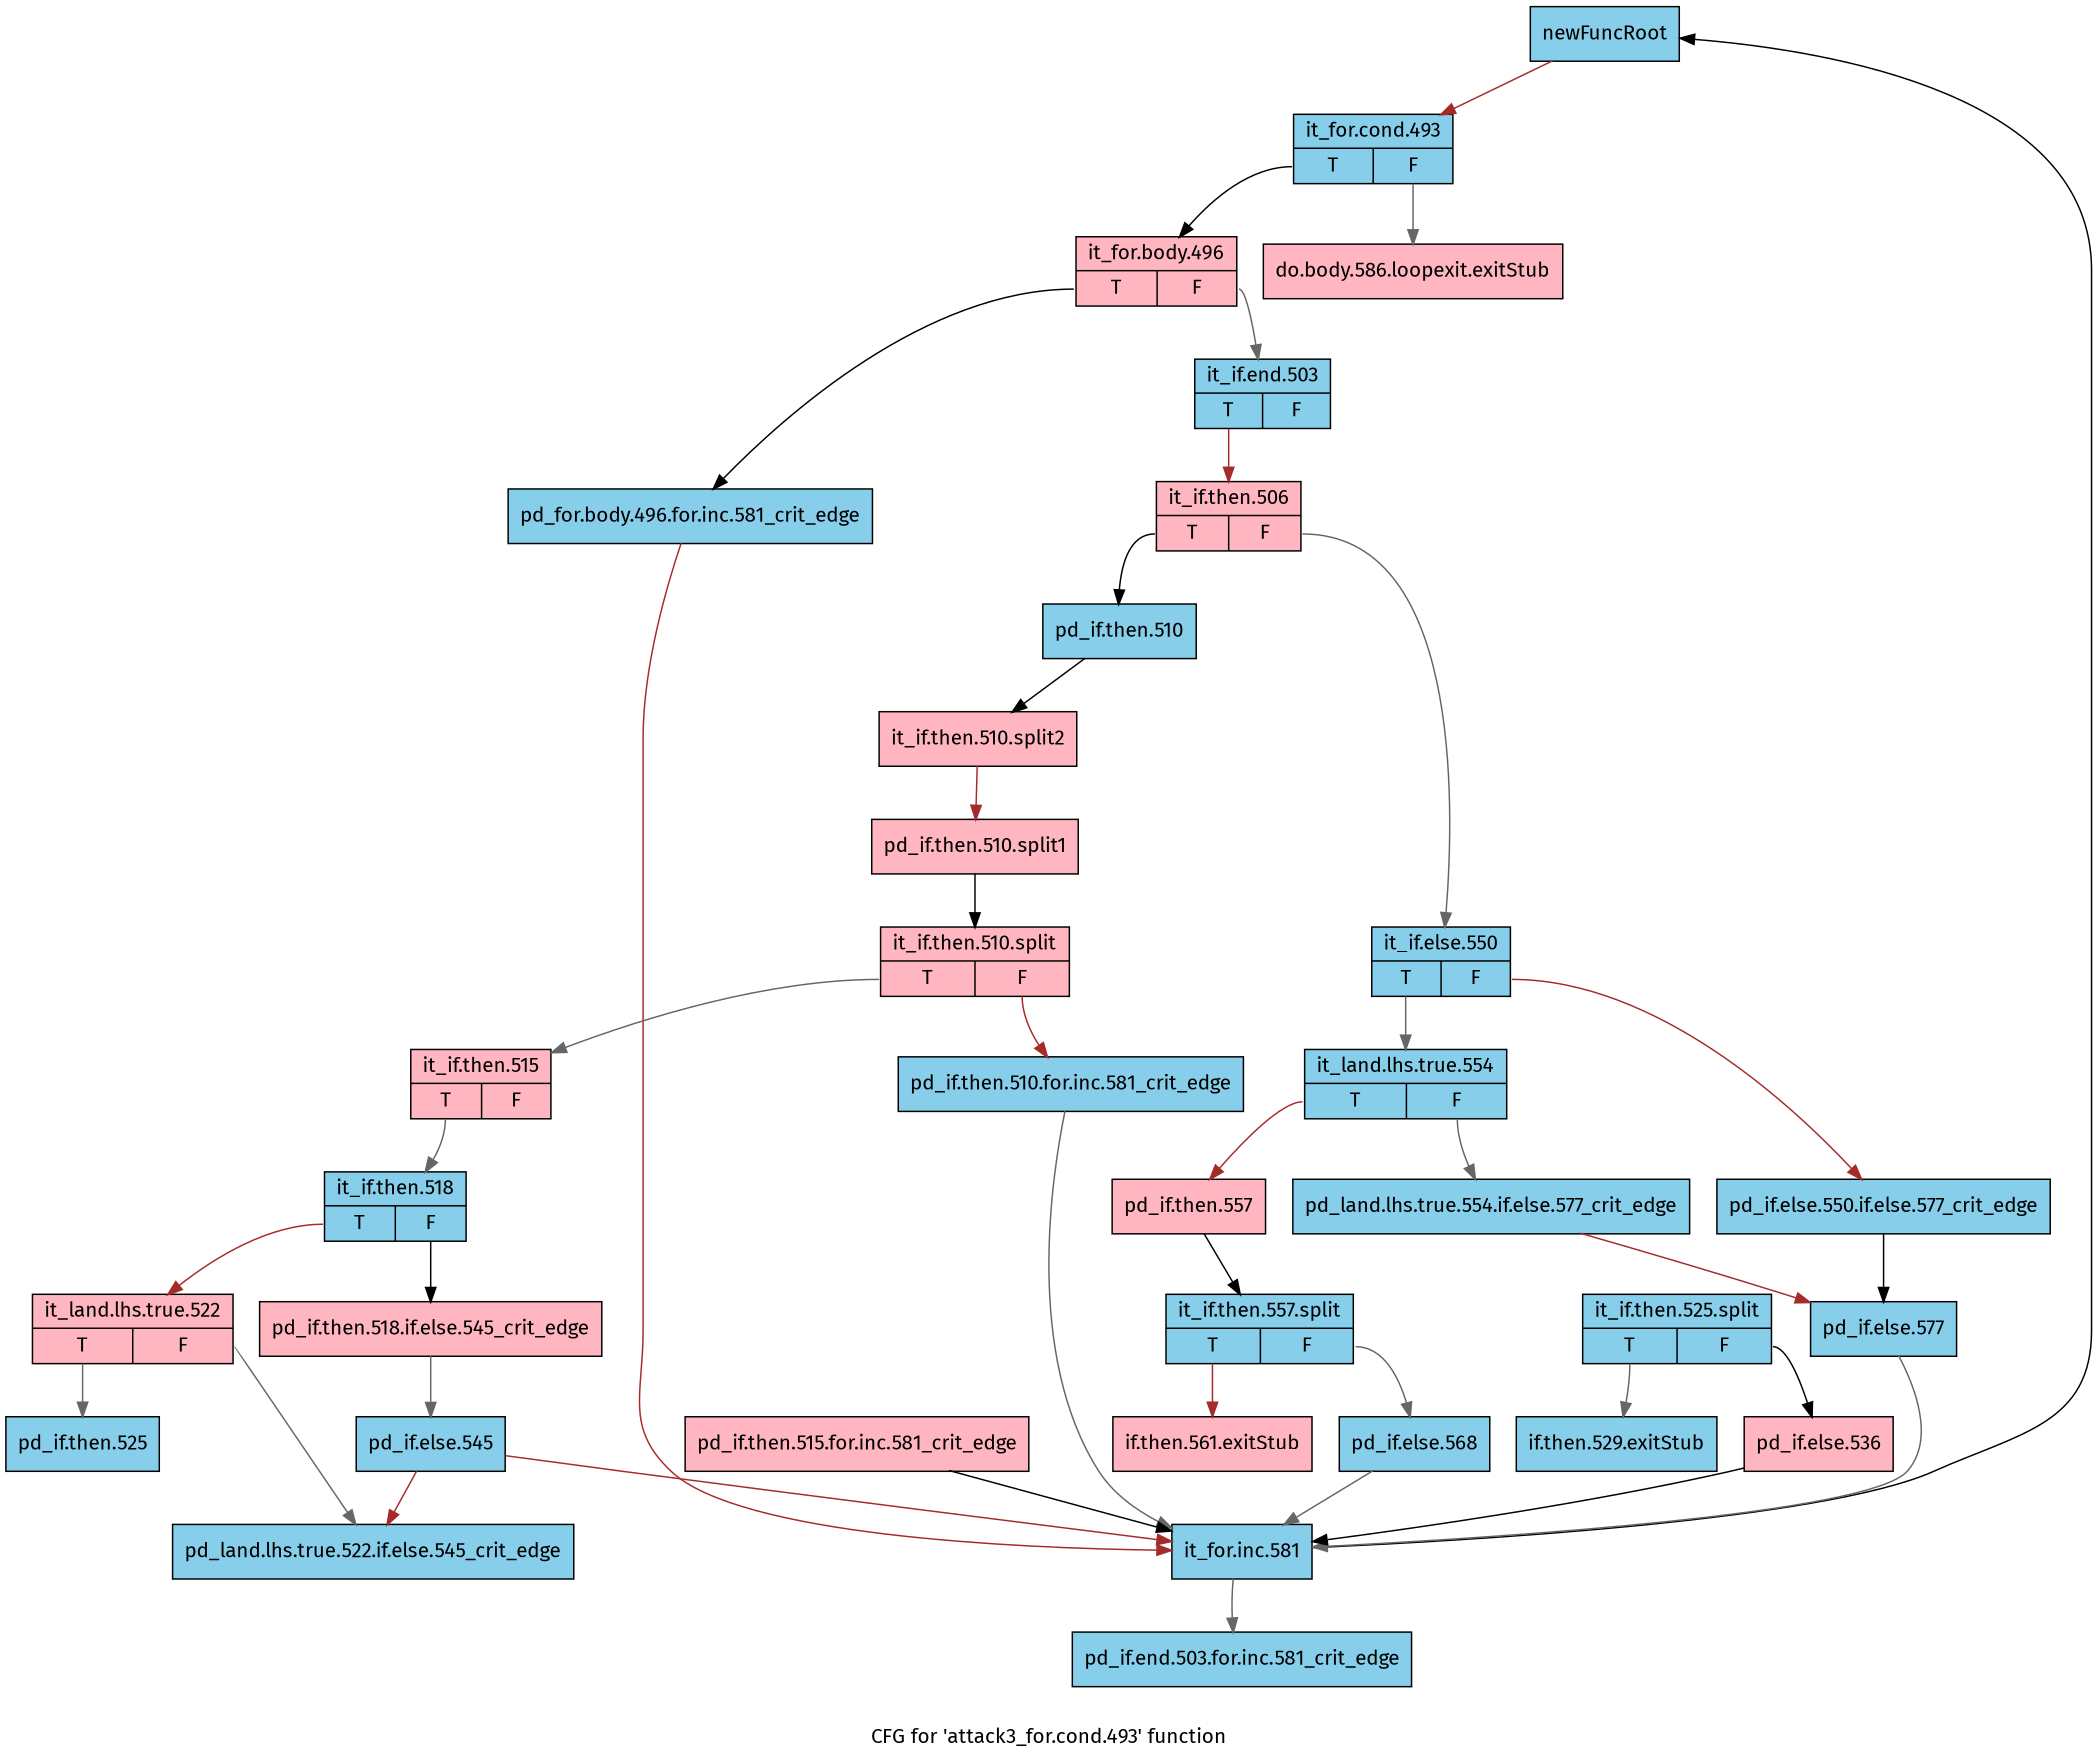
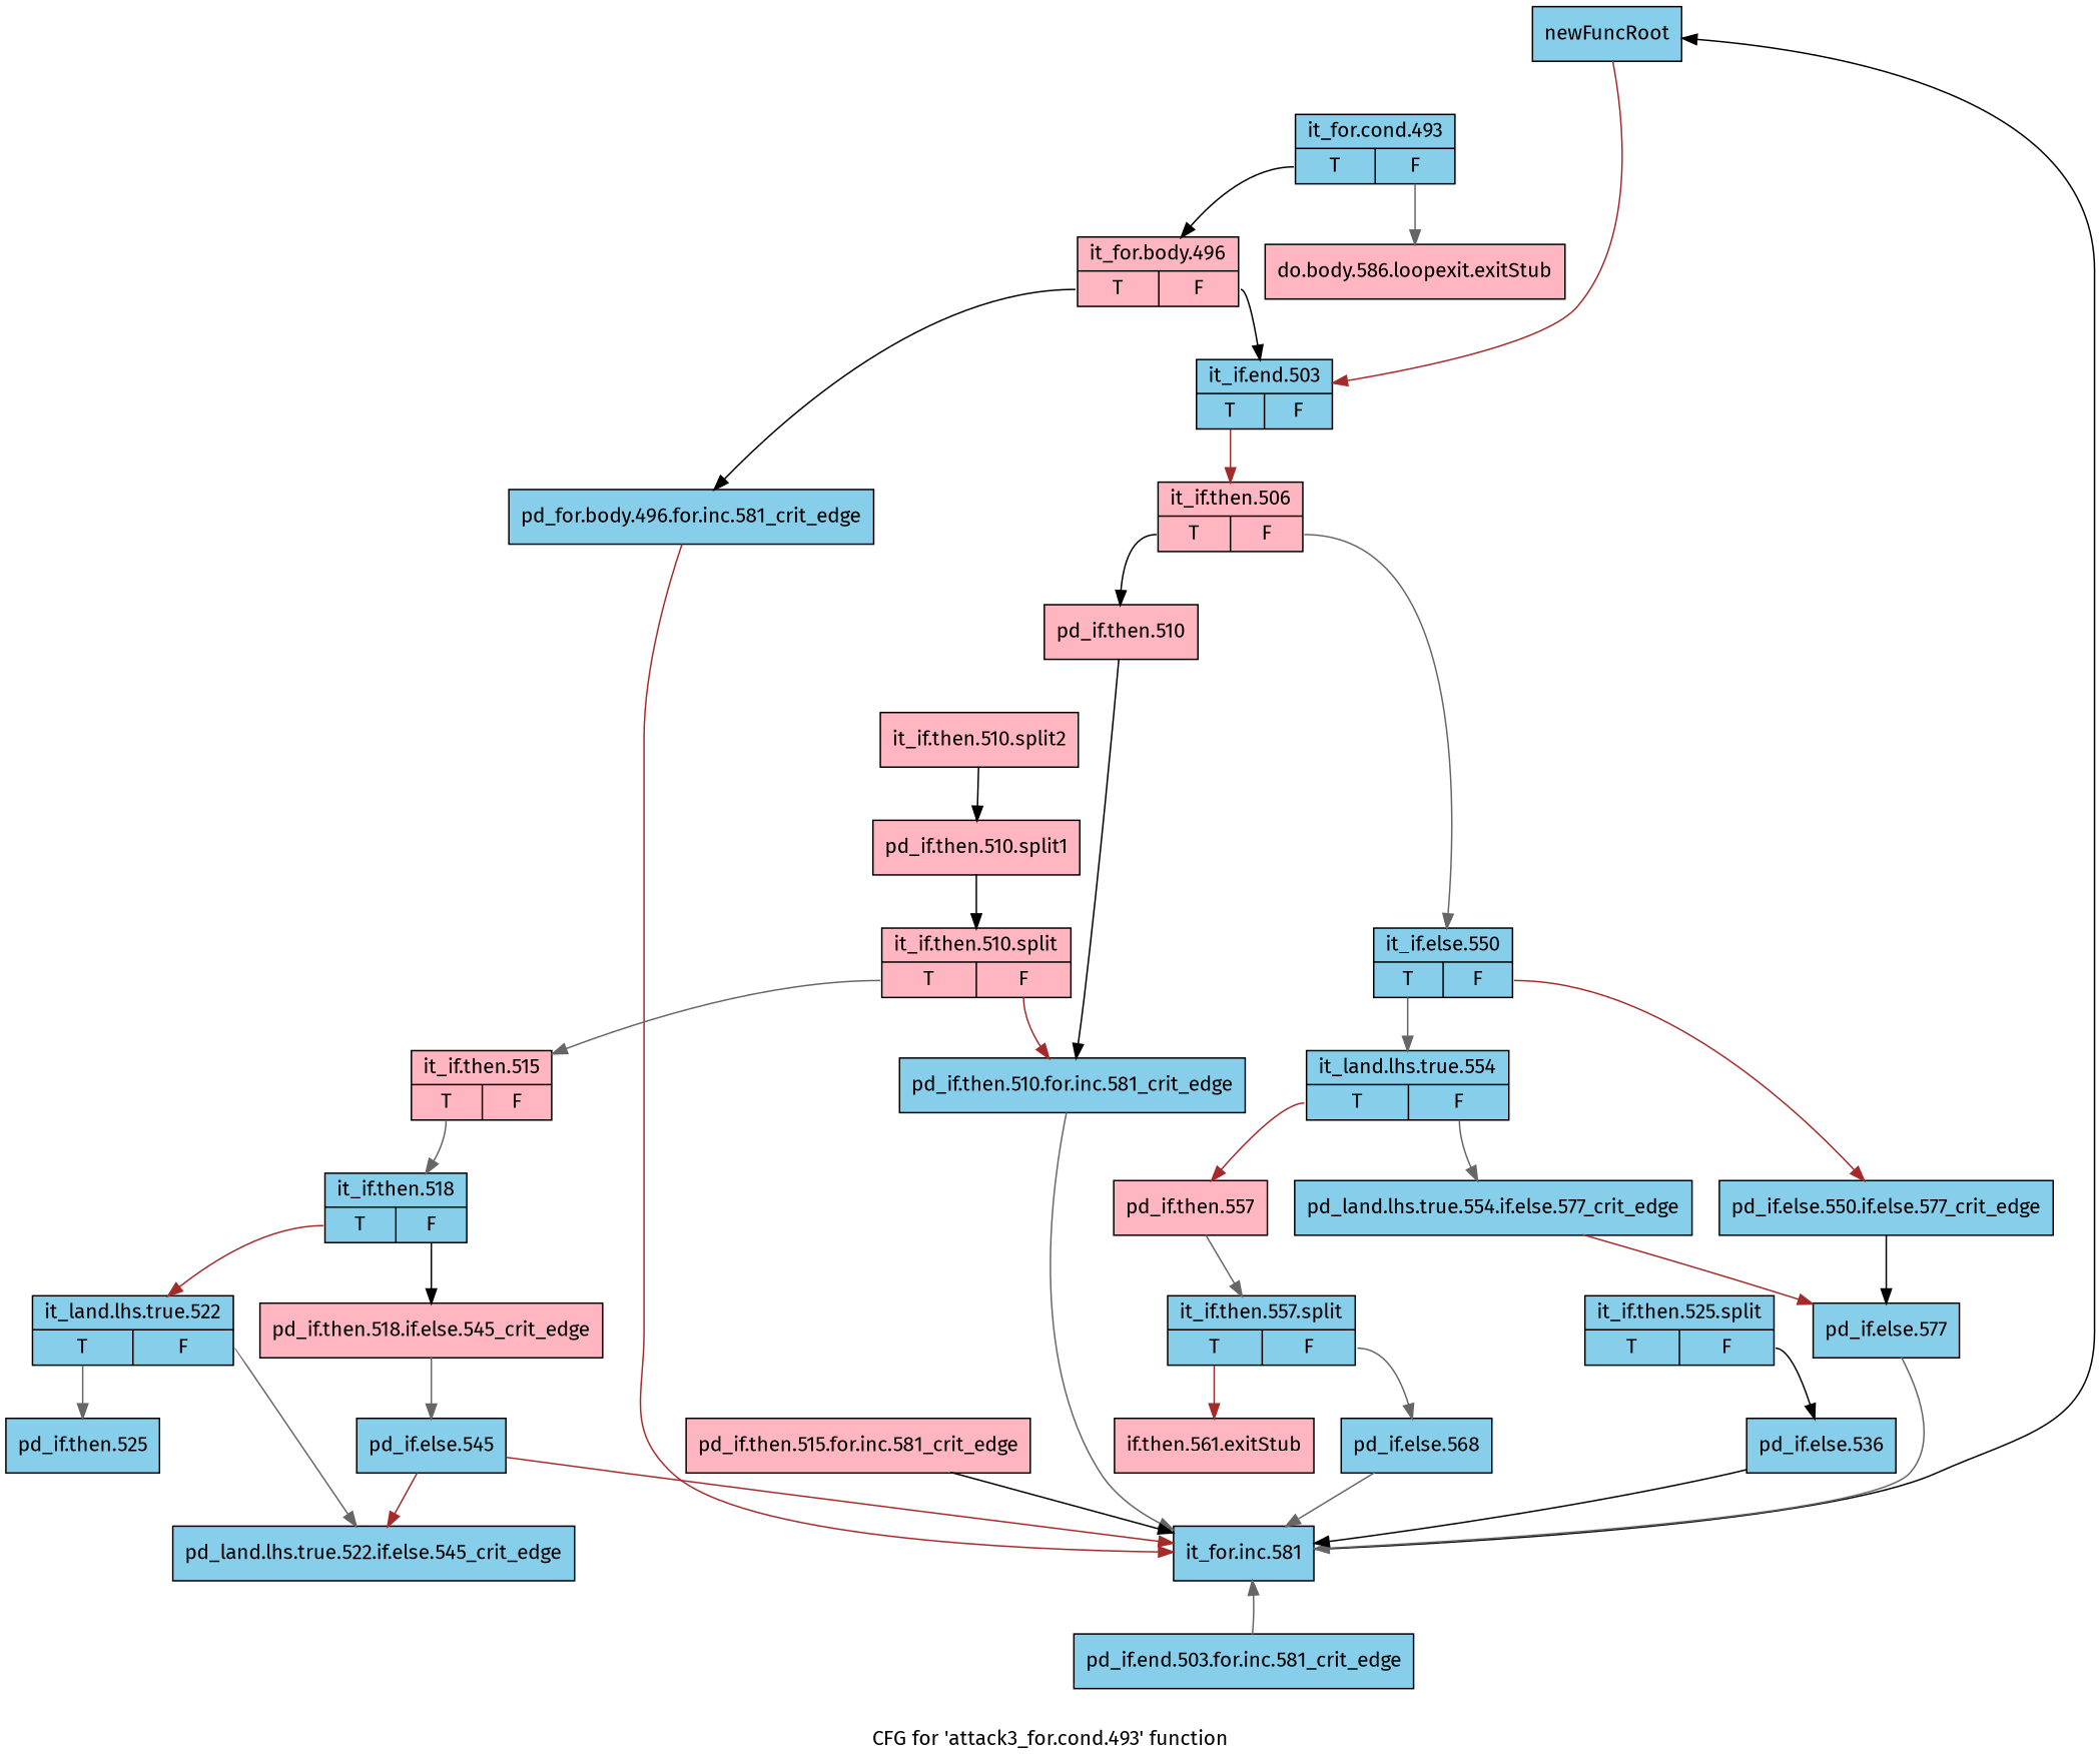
  digraph {
    fontname="Fira Sans"
    label="CFG for 'attack3_for.cond.493' function"
    node [fillcolor=skyblue fontname="Fira Sans" shape=record style=filled]
    edge [color=gray40 fontname="Fira Sans"]
    n1 [label="{newFuncRoot}"]
    n2 [label="{it_for.cond.493|{<s0>T|<s1>F}}"]
    n3 [fillcolor=lightpink label="{do.body.586.loopexit.exitStub}"]
    n4 [fillcolor=lightpink label="{it_for.body.496|{<s0>T|<s1>F}}"]
    n5 [label="{pd_for.body.496.for.inc.581_crit_edge}"]
    n6 [label="{it_if.end.503|{<s0>T|<s1>F}}"]
    n7 [fillcolor=lightpink label="{if.then.561.exitStub}"]
-   n8 [label="{if.then.529.exitStub}"]
    n9 [label="{it_for.inc.581}"]
    n10 [fillcolor=lightpink label="{it_if.then.506|{<s0>T|<s1>F}}"]
-   n11 [label="{pd_if.then.510}"]
+   n11 [fillcolor=lightpink label="{pd_if.then.510}"]
    n12 [label="{it_if.else.550|{<s0>T|<s1>F}}"]
    n13 [label="{pd_if.end.503.for.inc.581_crit_edge}"]
    n14 [fillcolor=lightpink label="{it_if.then.510.split2}"]
    n15 [label="{it_land.lhs.true.554|{<s0>T|<s1>F}}"]
    n16 [label="{pd_if.else.550.if.else.577_crit_edge}"]
    n17 [fillcolor=lightpink label="{pd_if.then.510.split1}"]
    n18 [fillcolor=lightpink label="{pd_if.then.557}"]
    n19 [label="{pd_land.lhs.true.554.if.else.577_crit_edge}"]
    n20 [label="{pd_if.else.577}"]
    n21 [label="{it_if.then.557.split|{<s0>T|<s1>F}}"]
    n22 [label="{pd_if.else.568}"]
    n23 [fillcolor=lightpink label="{it_if.then.510.split|{<s0>T|<s1>F}}"]
    n24 [fillcolor=lightpink label="{it_if.then.515|{<s0>T|<s1>F}}"]
    n25 [label="{pd_if.then.510.for.inc.581_crit_edge}"]
    n26 [label="{it_if.then.518|{<s0>T|<s1>F}}"]
-   n27 [fillcolor=lightpink label="{it_land.lhs.true.522|{<s0>T|<s1>F}}"]
+   n27 [label="{it_land.lhs.true.522|{<s0>T|<s1>F}}"]
    n28 [fillcolor=lightpink label="{pd_if.then.518.if.else.545_crit_edge}"]
    n29 [fillcolor=lightpink label="{pd_if.then.515.for.inc.581_crit_edge}"]
    n30 [label="{pd_if.then.525}"]
    n31 [label="{pd_land.lhs.true.522.if.else.545_crit_edge}"]
    n32 [label="{pd_if.else.545}"]
    n33 [label="{it_if.then.525.split|{<s0>T|<s1>F}}"]
-   n34 [fillcolor=lightpink label="{pd_if.else.536}"]
-   n1 -> n2 [color=brown]
+   n34 [label="{pd_if.else.536}"]
+   n1 -> n6 [color=brown]
    n2 -> n3 [tailport=s1]
    n2 -> n4 [color=black tailport=s0]
    n4 -> n5 [color=black tailport=s0]
-   n4 -> n6 [tailport=s1]
+   n4 -> n6 [color=black tailport=s1]
    n5 -> n9 [color=brown]
    n6 -> n10 [color=brown tailport=s0]
    n9 -> n1 [color=black]
    n10 -> n11 [color=black tailport=s0]
    n10 -> n12 [tailport=s1]
-   n11 -> n14 [color=black]
+   n11 -> n25 [color=black]
    n12 -> n15 [tailport=s0]
    n12 -> n16 [color=brown tailport=s1]
-   n9 -> n13
-   n14 -> n17 [color=brown]
+   n13 -> n9
+   n14 -> n17 [color=black]
    n15 -> n18 [color=brown tailport=s0]
    n15 -> n19 [tailport=s1]
    n16 -> n20 [color=black]
    n17 -> n23 [color=black]
-   n18 -> n21 [color=black]
+   n18 -> n21
    n19 -> n20 [color=brown]
    n20 -> n9
    n21 -> n7 [color=brown tailport=s0]
    n21 -> n22 [tailport=s1]
    n22 -> n9
    n23 -> n24 [tailport=s0]
    n23 -> n25 [color=brown tailport=s1]
    n24 -> n26 [tailport=s0]
    n25 -> n9
    n26 -> n27 [color=brown tailport=s0]
    n26 -> n28 [color=black tailport=s1]
    n27 -> n30 [tailport=s0]
    n27 -> n31 [tailport=s1]
    n28 -> n32
    n29 -> n9 [color=black]
    n32 -> n9 [color=brown]
    n32 -> n31 [color=brown]
-   n33 -> n8 [tailport=s0]
    n33 -> n34 [color=black tailport=s1]
    n34 -> n9 [color=black]
  }
